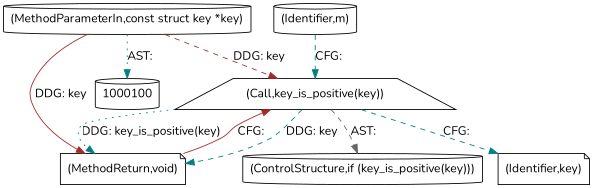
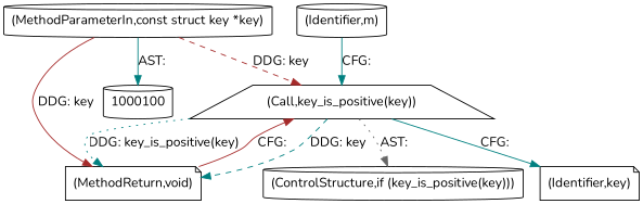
  digraph {
    fontname=Nunito
    node [fontname=Nunito shape=cylinder]
    edge [color=teal fontname=Nunito style=solid]
    n1 [label="(MethodParameterIn,const struct key *key)"]
    n2 [label="(Call,key_is_positive(key))" shape=trapezium]
    n3 [label="(MethodReturn,void)" shape=note]
    1000100
    n5 [label="(ControlStructure,if (key_is_positive(key)))"]
    n6 [label="(Identifier,key)" shape=note]
    n7 [label="(Identifier,m)"]
    n1 -> n2 [color=brown label="DDG: key" style=dashed]
    n1 -> n3 [color=brown label="DDG: key"]
-   n1 -> 1000100 [label="AST: " style=dotted]
+   n1 -> 1000100 [label="AST: "]
    n2 -> n3 [label="DDG: key" style=dashed]
    n2 -> n3 [label="DDG: key_is_positive(key)" style=dotted]
-   n2 -> n5 [color=gray40 label="AST: " style=dashed]
-   n2 -> n6 [label="CFG: " style=dashed]
+   n2 -> n5 [color=gray40 label="AST: " style=dotted]
+   n2 -> n6 [label="CFG: "]
    n3 -> n2 [color=brown label="CFG: "]
-   n7 -> n2 [label="CFG: " style=dashed]
+   n7 -> n2 [label="CFG: "]
  }
